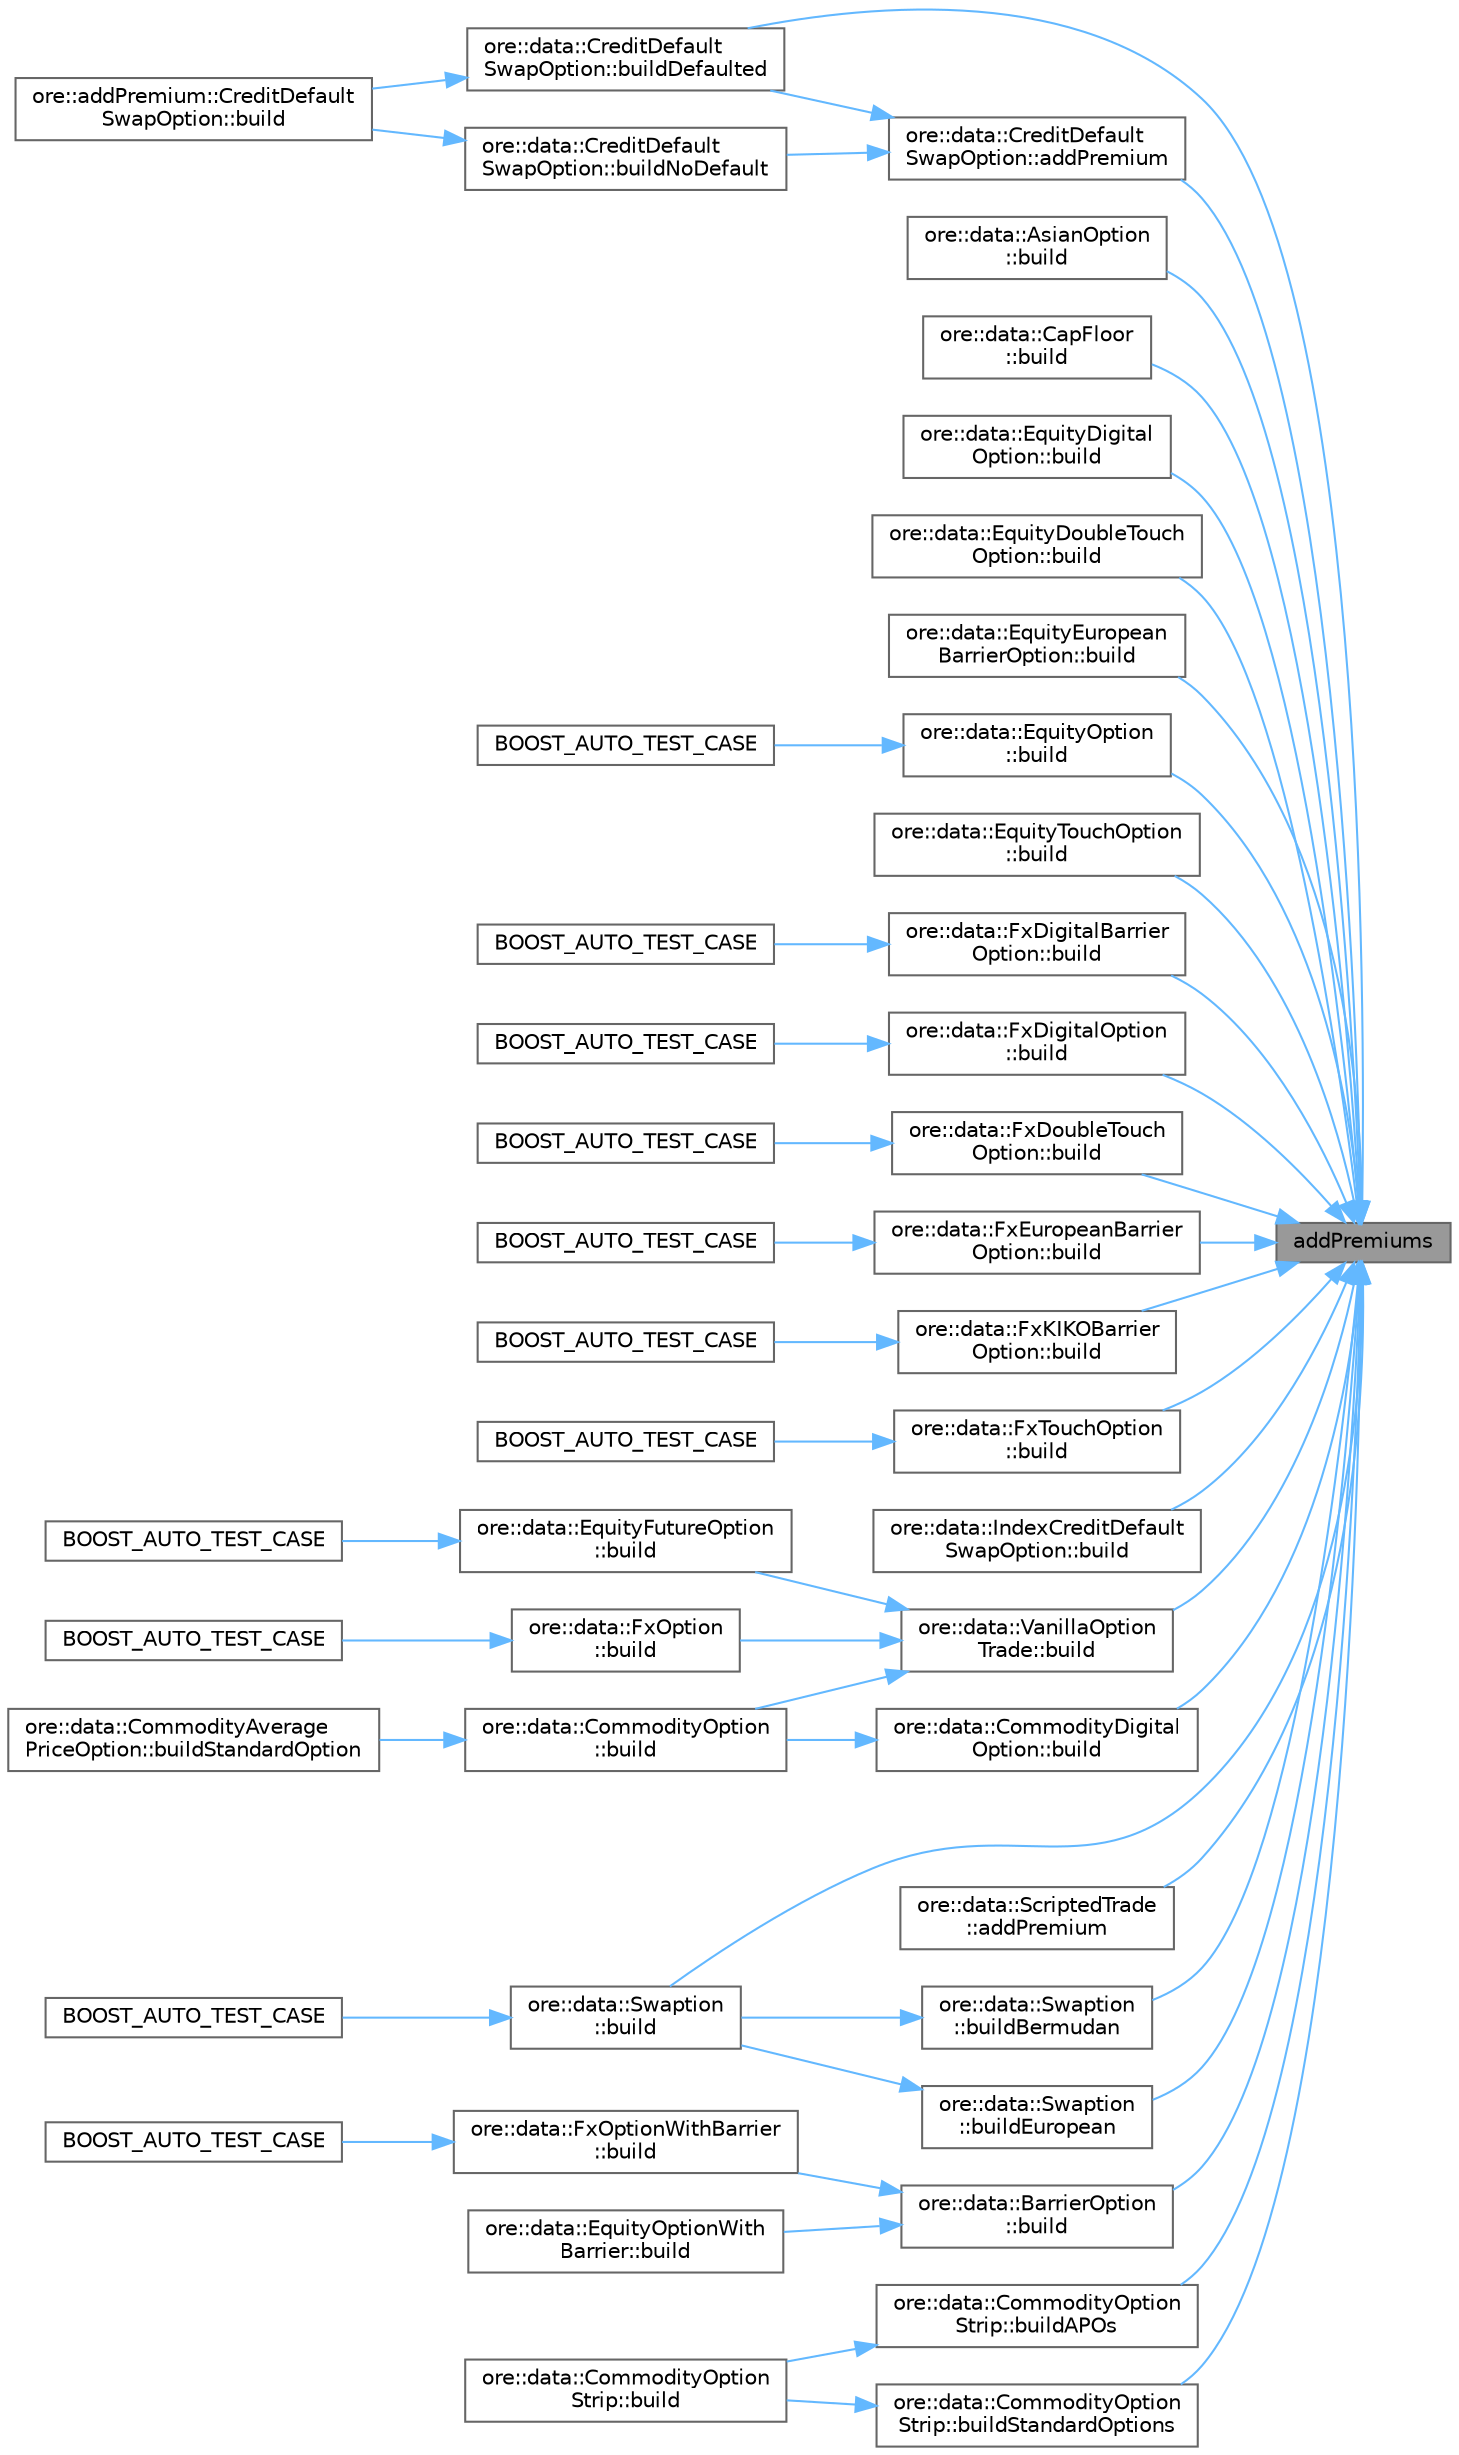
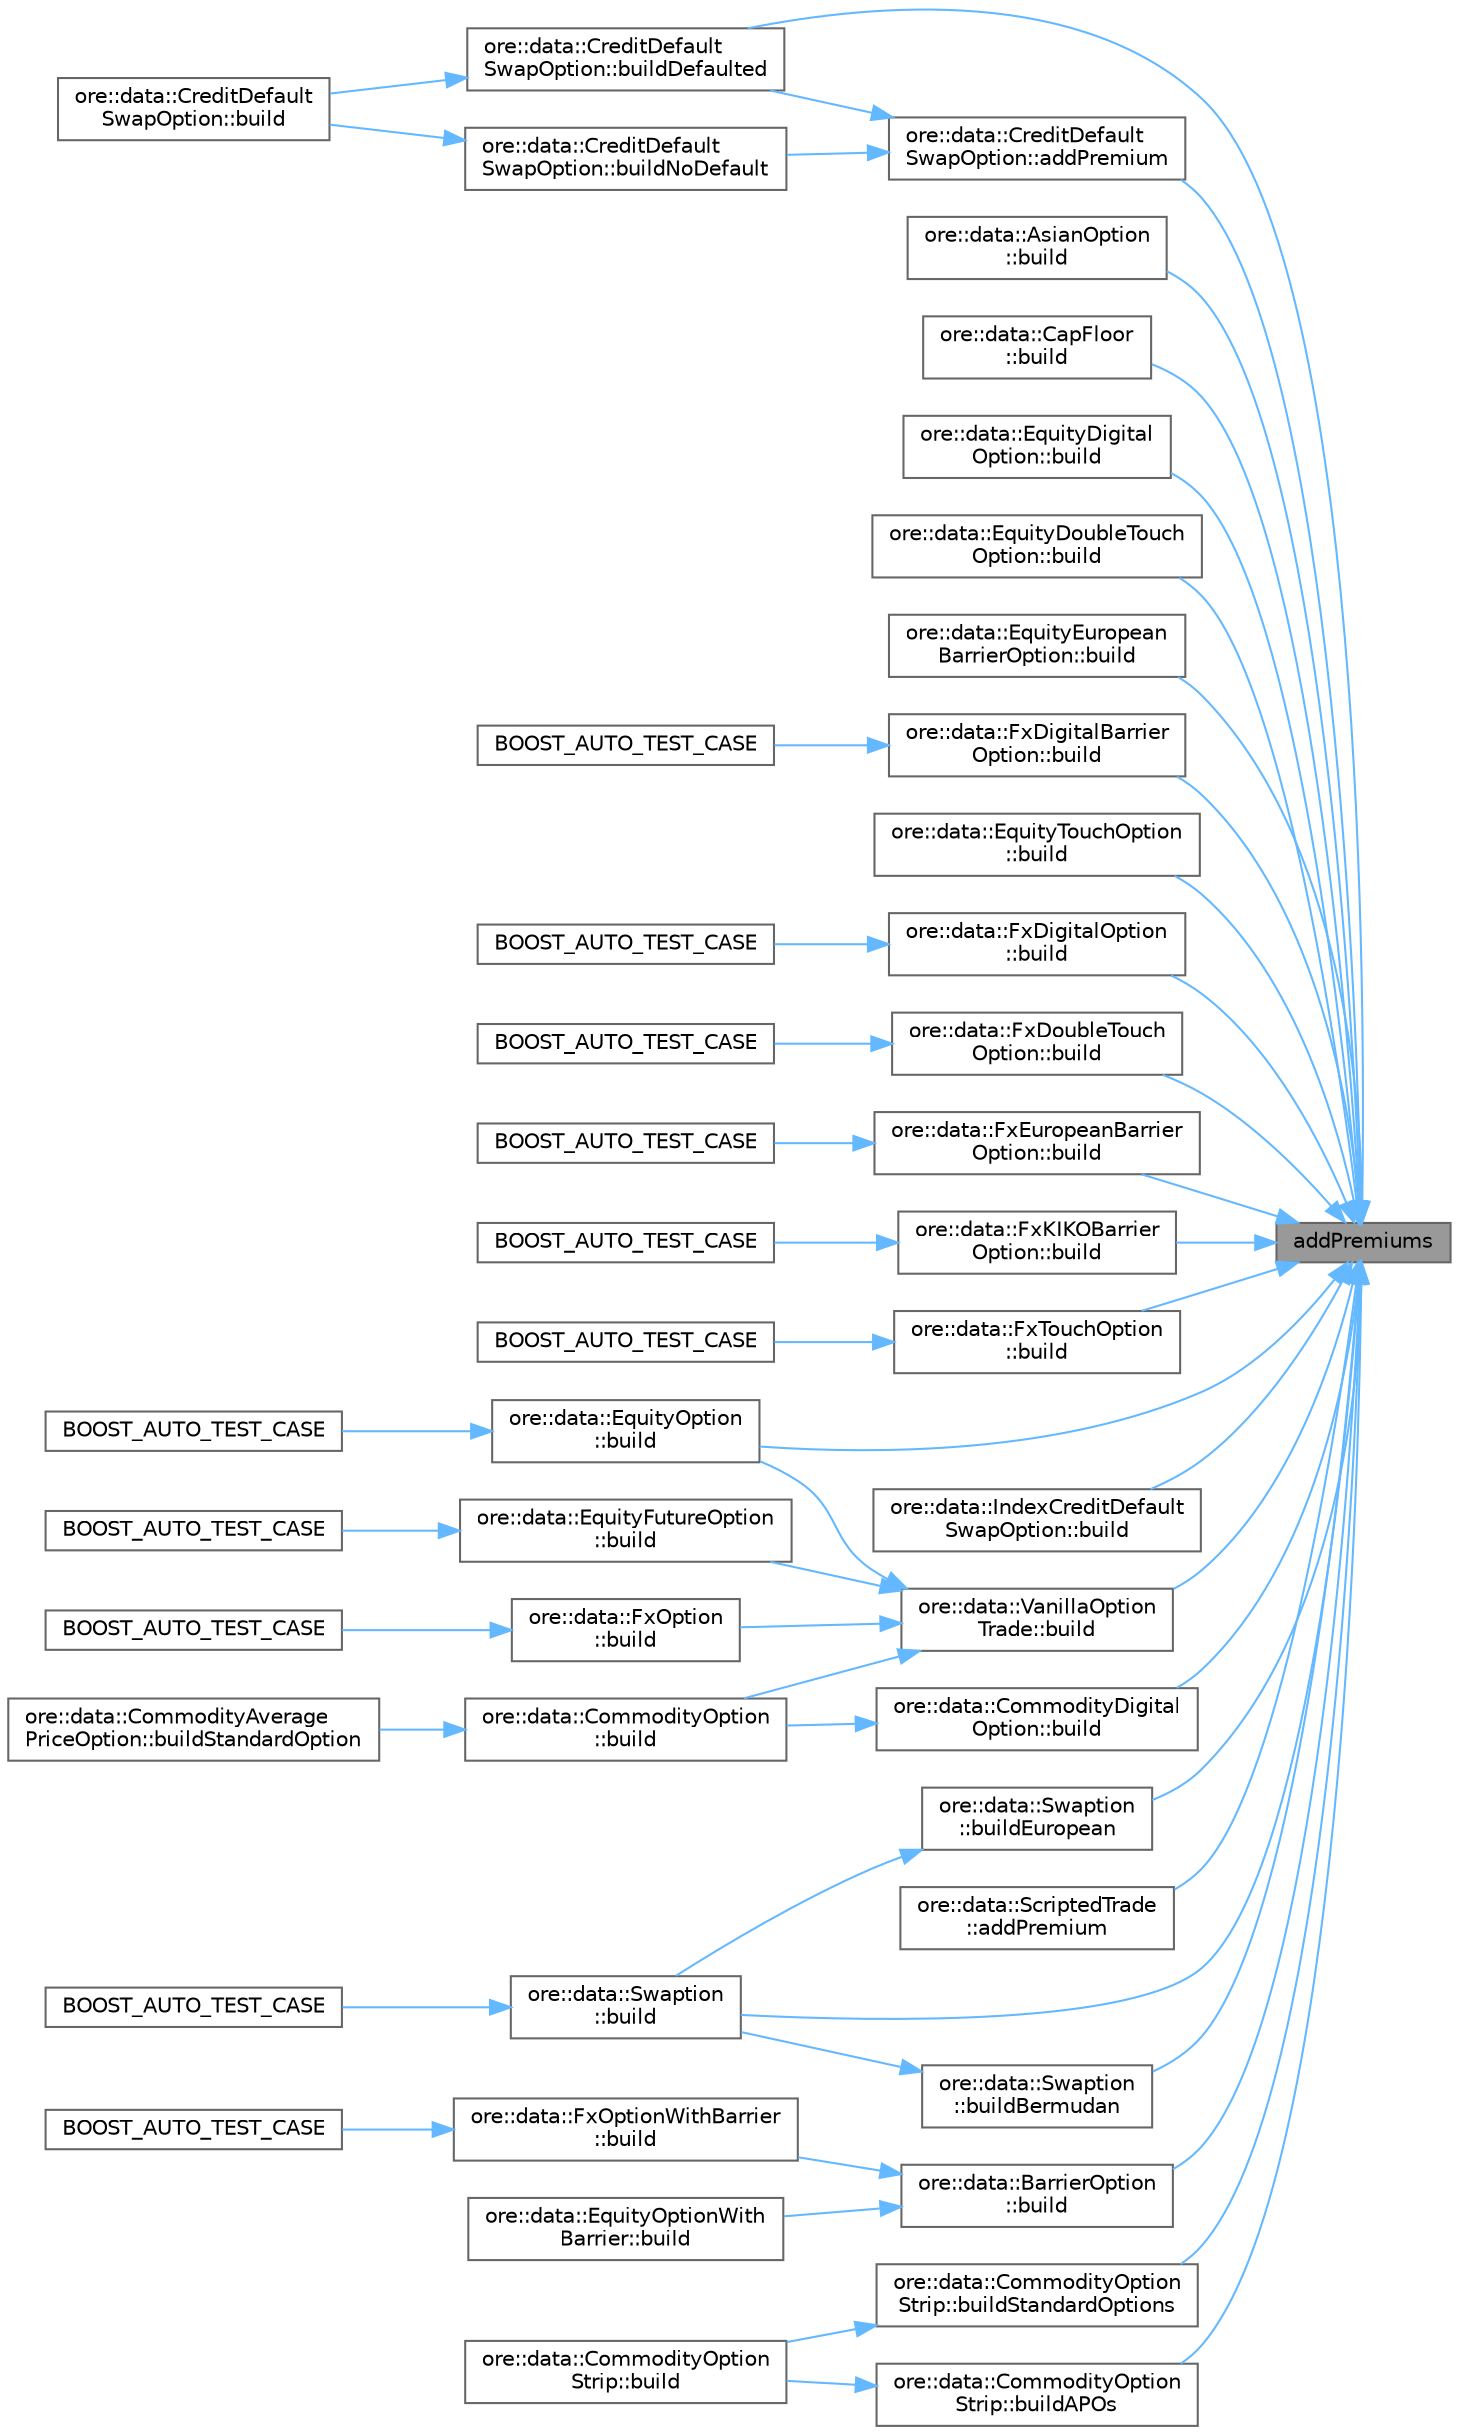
  digraph {
    rankdir=RL
    node [color=grey40 fillcolor=white fontname=Helvetica fontsize=10 shape=box style=filled]
    edge [color=steelblue1 dir=back fontname=Helvetica fontsize=10 labelfontname=Helvetica labelfontsize=10 style=solid]
    n1 [color=gray40 fillcolor=grey60 fontcolor=black height=0.2 label=addPremiums width=0.4]
    n2 [height=0.2 label="ore::data::CreditDefault\lSwapOption::addPremium" width=0.4]
    n3 [height=0.2 label="ore::data::CreditDefault\lSwapOption::buildDefaulted" width=0.4]
    n4 [height=0.2 label="ore::data::AsianOption\l::build" width=0.4]
    n5 [height=0.2 label="ore::data::CapFloor\l::build" width=0.4]
    n6 [height=0.2 label="ore::data::EquityDigital\lOption::build" width=0.4]
    n7 [height=0.2 label="ore::data::EquityDoubleTouch\lOption::build" width=0.4]
    n8 [height=0.2 label="ore::data::EquityEuropean\lBarrierOption::build" width=0.4]
    n9 [height=0.2 label="ore::data::EquityOption\l::build" width=0.4]
    n10 [height=0.2 label="ore::data::EquityTouchOption\l::build" width=0.4]
    n11 [height=0.2 label="ore::data::FxDigitalBarrier\lOption::build" width=0.4]
    n12 [height=0.2 label="ore::data::FxDigitalOption\l::build" width=0.4]
    n13 [height=0.2 label="ore::data::FxDoubleTouch\lOption::build" width=0.4]
    n14 [height=0.2 label="ore::data::FxEuropeanBarrier\lOption::build" width=0.4]
    n15 [height=0.2 label="ore::data::FxKIKOBarrier\lOption::build" width=0.4]
    n16 [height=0.2 label="ore::data::FxTouchOption\l::build" width=0.4]
    n17 [height=0.2 label="ore::data::IndexCreditDefault\lSwapOption::build" width=0.4]
    n18 [height=0.2 label="ore::data::Swaption\l::build" width=0.4]
    n19 [height=0.2 label="ore::data::VanillaOption\lTrade::build" width=0.4]
    n20 [height=0.2 label="ore::data::CommodityDigital\lOption::build" width=0.4]
    n21 [height=0.2 label="ore::data::ScriptedTrade\l::addPremium" width=0.4]
    n22 [height=0.2 label="ore::data::BarrierOption\l::build" width=0.4]
    n23 [height=0.2 label="ore::data::CommodityOption\lStrip::buildAPOs" width=0.4]
    n24 [height=0.2 label="ore::data::Swaption\l::buildBermudan" width=0.4]
    n25 [height=0.2 label="ore::data::Swaption\l::buildEuropean" width=0.4]
    n26 [height=0.2 label="ore::data::CommodityOption\lStrip::buildStandardOptions" width=0.4]
    n27 [height=0.2 label="ore::data::CreditDefault\lSwapOption::buildNoDefault" width=0.4]
-   n28 [height=0.2 label="ore::addPremium::CreditDefault\lSwapOption::build" width=0.4]
+   n28 [height=0.2 label="ore::data::CreditDefault\lSwapOption::build" width=0.4]
    n29 [height=0.2 label=BOOST_AUTO_TEST_CASE width=0.4]
    n30 [height=0.2 label=BOOST_AUTO_TEST_CASE width=0.4]
    n31 [height=0.2 label=BOOST_AUTO_TEST_CASE width=0.4]
    n32 [height=0.2 label=BOOST_AUTO_TEST_CASE width=0.4]
    n33 [height=0.2 label=BOOST_AUTO_TEST_CASE width=0.4]
    n34 [height=0.2 label=BOOST_AUTO_TEST_CASE width=0.4]
    n35 [height=0.2 label=BOOST_AUTO_TEST_CASE width=0.4]
    n36 [height=0.2 label=BOOST_AUTO_TEST_CASE width=0.4]
    n37 [height=0.2 label="ore::data::EquityFutureOption\l::build" width=0.4]
    n38 [height=0.2 label="ore::data::FxOption\l::build" width=0.4]
    n39 [height=0.2 label="ore::data::CommodityOption\l::build" width=0.4]
    n40 [height=0.2 label="ore::data::FxOptionWithBarrier\l::build" width=0.4]
    n41 [height=0.2 label="ore::data::EquityOptionWith\lBarrier::build" width=0.4]
    n42 [height=0.2 label="ore::data::CommodityOption\lStrip::build" width=0.4]
    n43 [height=0.2 label=BOOST_AUTO_TEST_CASE width=0.4]
    n44 [height=0.2 label=BOOST_AUTO_TEST_CASE width=0.4]
    n45 [height=0.2 label="ore::data::CommodityAverage\lPriceOption::buildStandardOption" width=0.4]
    n46 [height=0.2 label=BOOST_AUTO_TEST_CASE width=0.4]
    n1 -> n2
    n1 -> n3
    n1 -> n4
    n1 -> n5
    n1 -> n6
    n1 -> n7
    n1 -> n8
    n1 -> n9
    n1 -> n10
    n1 -> n11
    n1 -> n12
    n1 -> n13
    n1 -> n14
    n1 -> n15
    n1 -> n16
    n1 -> n17
    n1 -> n18
    n1 -> n19
    n1 -> n20
    n1 -> n21
    n1 -> n22
    n1 -> n23
    n1 -> n24
    n1 -> n25
    n1 -> n26
    n2 -> n3
    n2 -> n27
    n3 -> n28
    n9 -> n29
    n11 -> n30
    n12 -> n31
    n13 -> n32
    n14 -> n33
    n15 -> n34
    n16 -> n35
    n18 -> n36
+   n19 -> n9
    n19 -> n37
    n19 -> n38
    n19 -> n39
    n20 -> n39
    n22 -> n40
    n22 -> n41
    n23 -> n42
    n24 -> n18
    n25 -> n18
    n26 -> n42
    n27 -> n28
    n37 -> n43
    n38 -> n44
    n39 -> n45
    n40 -> n46
  }
